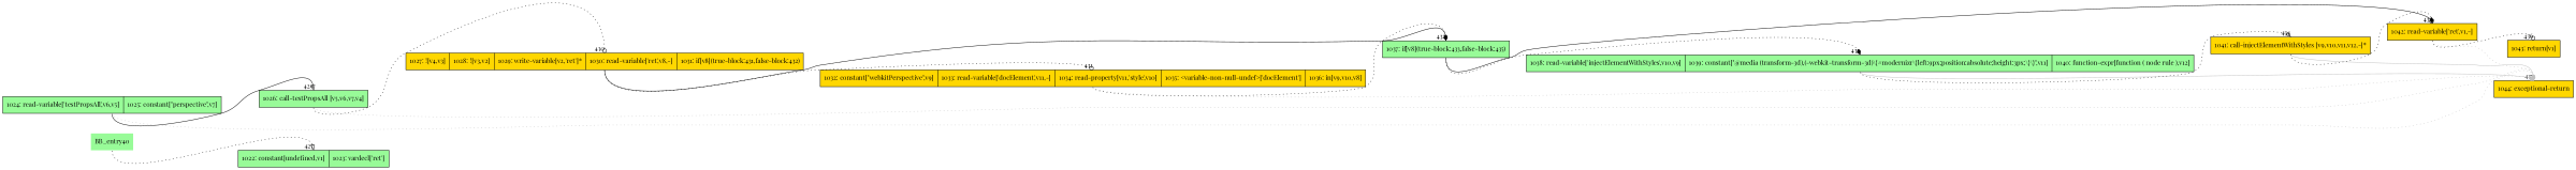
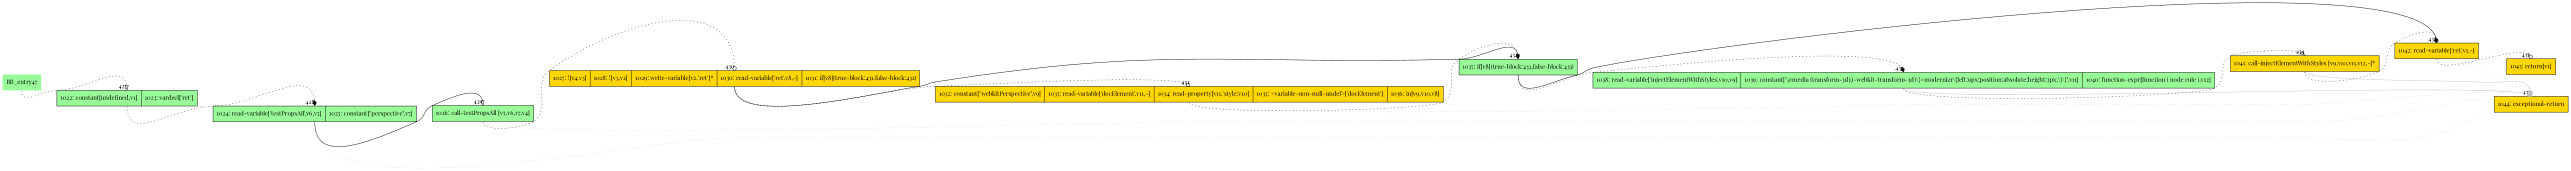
  digraph {
    fontname="Playfair Display"
    rankdir=LR
    node [fillcolor=palegreen fontname="Playfair Display" shape=record style=filled]
    edge [arrowhead=diamond fontname="Playfair Display" headport=n style=dotted tailport=s]
-   BB_entry47 [shape=none label=BB_entry40]
+   BB_entry47 [shape=none]
    n2 [label="{1022: constant[undefined,v1]|1023: vardecl['ret']}"]
    n3 [label="{1024: read-variable['testPropsAll',v6,v5]|1025: constant[\"perspective\",v7]}"]
    n4 [label="{1026: call-testPropsAll [v5,v6,v7,v4]}"]
    n5 [fillcolor=gold label="{1044: exceptional-return}"]
    n6 [fillcolor=gold label="{1027: ![v4,v3]|1028: ![v3,v2]|1029: write-variable[v2,'ret']*|1030: read-variable['ret',v8,-]|1031: if[v8](true-block:431,false-block:432)}"]
    n7 [label="{1037: if[v8](true-block:433,false-block:435)}"]
    n8 [fillcolor=gold label="{1032: constant[\"webkitPerspective\",v9]|1033: read-variable['docElement',v11,-]|1034: read-property[v11,'style',v10]|1035: \<variable-non-null-undef\>['docElement']|1036: in[v9,v10,v8]}"]
    n9 [label="{1038: read-variable['injectElementWithStyles',v10,v9]|1039: constant[\"@media (transform-3d),(-webkit-transform-3d)\\\{#modernizr\\\{left:9px;position:absolute;height:3px;\\\}\\\}\",v11]|1040: function-expr[function ( node rule ),v12]}"]
    n10 [fillcolor=gold label="{1042: read-variable['ret',v1,-]}"]
    n11 [fillcolor=gold label="{1041: call-injectElementWithStyles [v9,v10,v11,v12,-]*}"]
    n12 [fillcolor=gold label="{1043: return[v1]}"]
    BB_entry47 -> n2 [arrowhead=onormal headlabel="    427"]
+   n2 -> n3 [headlabel="      428"]
    n3 -> n4 [arrowhead=onormal headlabel="      429" style=solid]
    n3 -> n5 [arrowhead=onormal color=gray headlabel="      437"]
    n4 -> n5 [color=gray]
    n4 -> n6 [arrowhead=odot headlabel="      430"]
    n6 -> n7 [headlabel="      432" style=solid]
    n6 -> n8 [arrowhead=odot headlabel="      431"]
    n7 -> n9 [headlabel="      433"]
    n7 -> n10 [arrowhead=odot headlabel="      435" style=solid]
    n8 -> n5 [color=gray]
    n8 -> n7 [arrowhead=onormal]
    n9 -> n5 [arrowhead=odot color=gray style=solid]
    n9 -> n11 [arrowhead=onormal headlabel="      434"]
    n10 -> n5 [color=gray]
    n10 -> n12 [arrowhead=odot headlabel="      436"]
    n11 -> n5 [arrowhead=onormal color=gray style=solid]
    n11 -> n10
  }
